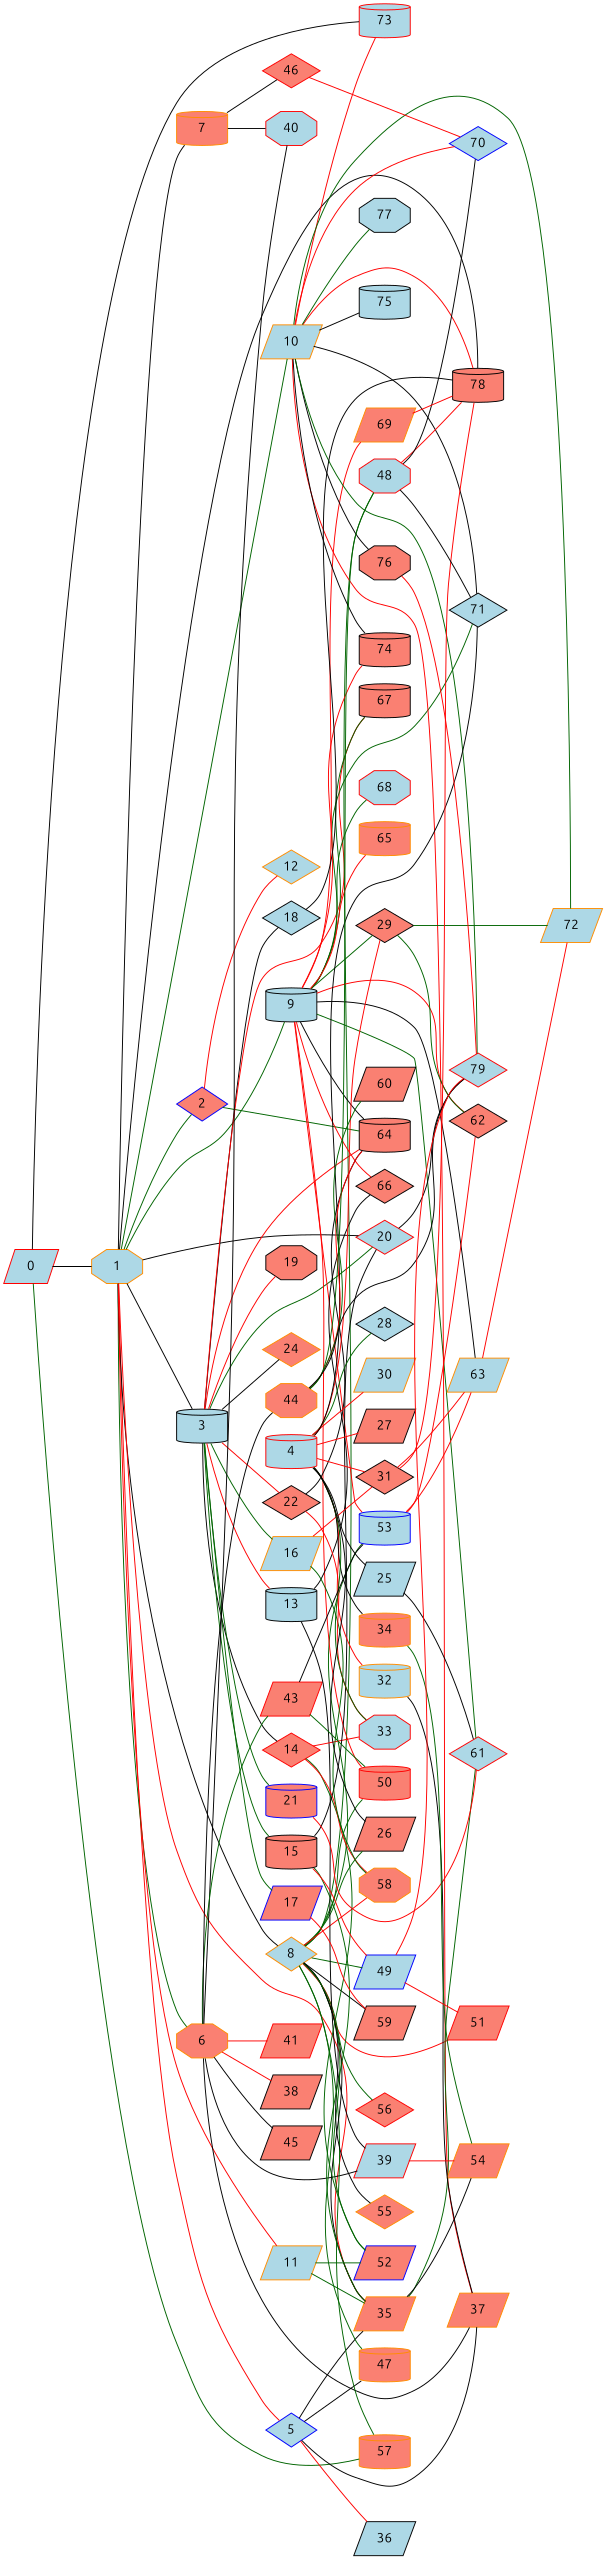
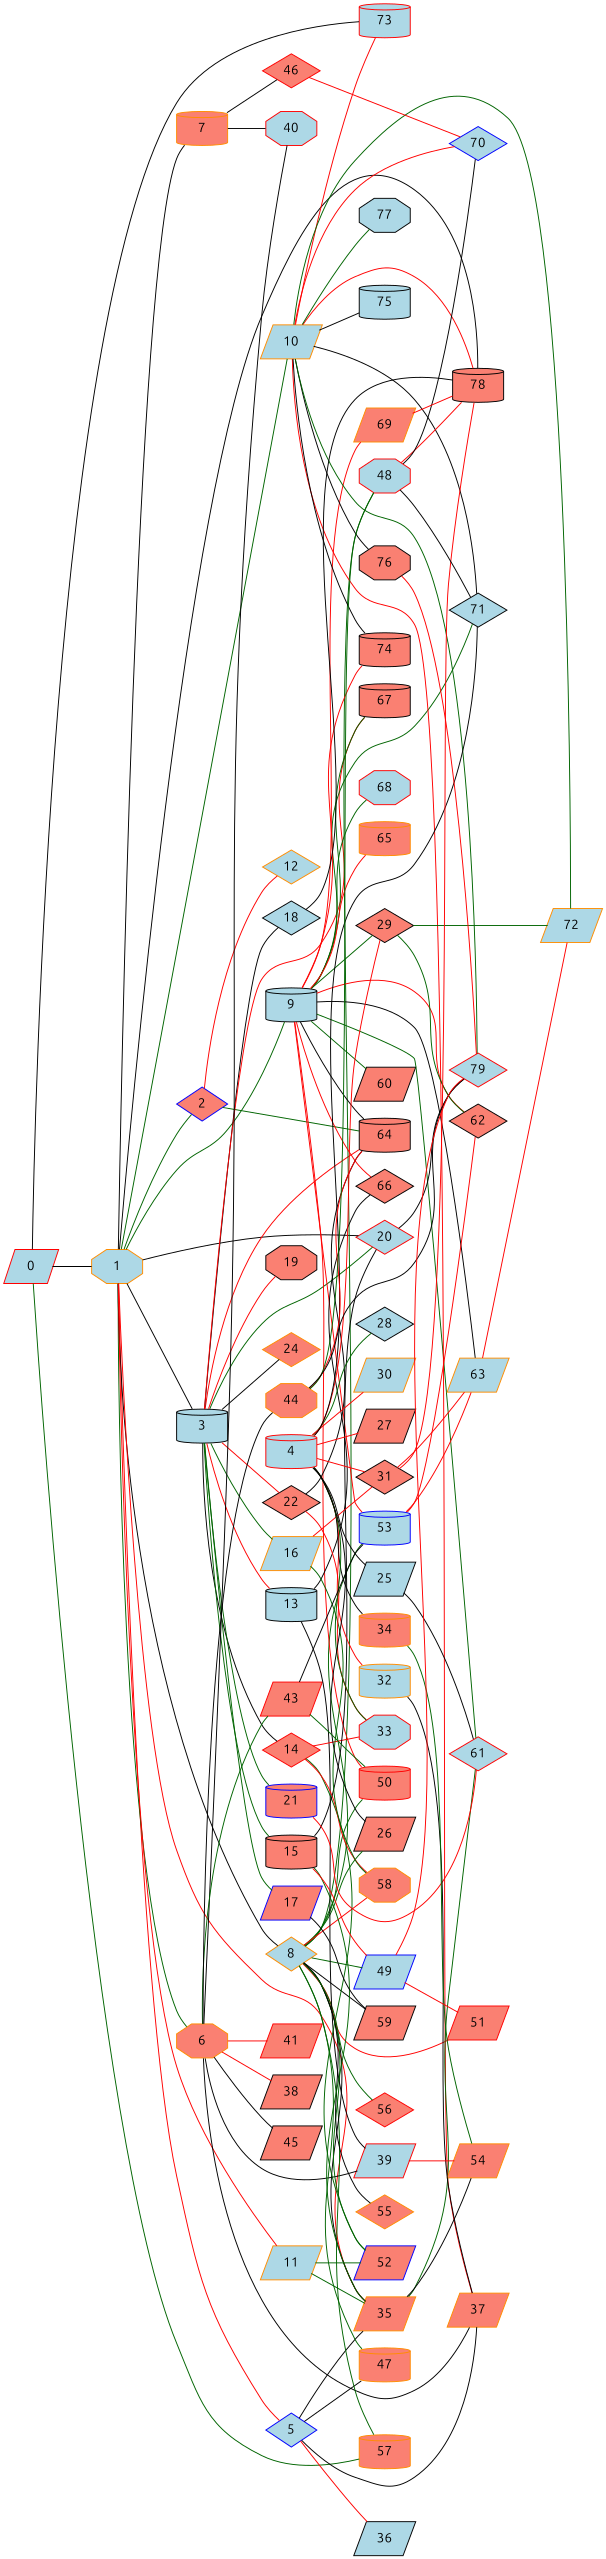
  graph {
    fontname=Ubuntu
    rankdir=LR
    node [color=black fillcolor=salmon fontname=Ubuntu shape=parallelogram style=filled]
    edge [color=red fontname=Ubuntu]
    0 [color=red fillcolor=lightblue]
    1 [color=darkorange fillcolor=lightblue shape=octagon]
    73 [color=red fillcolor=lightblue shape=cylinder]
    57 [color=darkorange shape=cylinder]
    2 [color=blue shape=diamond]
    3 [fillcolor=lightblue shape=cylinder]
    5 [color=blue fillcolor=lightblue shape=diamond]
    6 [color=darkorange shape=octagon]
    7 [color=darkorange shape=cylinder]
    8 [color=darkorange fillcolor=lightblue shape=diamond]
    9 [fillcolor=lightblue shape=cylinder]
    10 [color=darkorange fillcolor=lightblue]
    11 [color=darkorange fillcolor=lightblue]
    20 [color=red fillcolor=lightblue shape=diamond]
    35 [color=darkorange]
    78 [shape=cylinder]
    12 [color=darkorange fillcolor=lightblue shape=diamond]
    64 [shape=cylinder]
    13 [fillcolor=lightblue shape=cylinder]
    14 [color=red shape=diamond]
    15 [shape=cylinder]
    16 [color=darkorange fillcolor=lightblue]
    17 [color=blue]
    18 [fillcolor=lightblue shape=diamond]
    19 [shape=octagon]
    21 [color=blue shape=cylinder]
    22 [shape=diamond]
    24 [color=darkorange shape=diamond]
    67 [shape=cylinder]
    4 [color=red fillcolor=lightblue shape=cylinder]
    32 [color=darkorange fillcolor=lightblue shape=cylinder]
    34 [color=darkorange shape=cylinder]
    33 [color=red fillcolor=lightblue shape=octagon]
    25 [fillcolor=lightblue]
    26
    27
    28 [fillcolor=lightblue shape=diamond]
    29 [shape=diamond]
    30 [color=darkorange fillcolor=lightblue]
    31 [shape=diamond]
    71 [fillcolor=lightblue shape=diamond]
    36 [fillcolor=lightblue]
    37 [color=darkorange]
    47 [color=darkorange shape=cylinder]
    38
    39 [color=red fillcolor=lightblue]
    40 [color=red fillcolor=lightblue shape=octagon]
    41 [color=red]
    43 [color=red]
    44 [color=darkorange shape=octagon]
    45
    46 [color=red shape=diamond]
    48 [color=red fillcolor=lightblue shape=octagon]
    49 [color=blue fillcolor=lightblue]
    50 [color=red shape=cylinder]
    51 [color=red]
    52 [color=blue]
    53 [color=blue fillcolor=lightblue shape=cylinder]
    55 [color=darkorange shape=diamond]
    56 [color=red shape=diamond]
    58 [color=darkorange shape=octagon]
    59
    66 [shape=diamond]
    68 [color=red fillcolor=lightblue shape=octagon]
    69 [color=darkorange]
    65 [color=darkorange shape=cylinder]
    60
    61 [color=red fillcolor=lightblue shape=diamond]
    62 [shape=diamond]
    63 [color=darkorange fillcolor=lightblue]
    74 [shape=cylinder]
    70 [color=blue fillcolor=lightblue shape=diamond]
    72 [color=darkorange fillcolor=lightblue]
    75 [fillcolor=lightblue shape=cylinder]
    76 [shape=octagon]
    77 [fillcolor=lightblue shape=octagon]
    79 [color=red fillcolor=lightblue shape=diamond]
    54 [color=darkorange]
    0 -- 1 [color=black]
    0 -- 73 [color=black]
    0 -- 57 [color=darkgreen]
    1 -- 2 [color=darkgreen]
    1 -- 3 [color=black]
    1 -- 5
    1 -- 6 [color=darkgreen]
    1 -- 7 [color=black]
    1 -- 8 [color=black]
    1 -- 9 [color=darkgreen]
    1 -- 10 [color=darkgreen]
    1 -- 11
    1 -- 20 [color=black]
    1 -- 35
    1 -- 78 [color=black]
    2 -- 12
    2 -- 64 [color=darkgreen]
    3 -- 20 [color=darkgreen]
    3 -- 64
    3 -- 13
    3 -- 14 [color=black]
    3 -- 15 [color=darkgreen]
    3 -- 16 [color=darkgreen]
    3 -- 17 [color=darkgreen]
    3 -- 18 [color=black]
    3 -- 19
    3 -- 21 [color=darkgreen]
    3 -- 22
    3 -- 24 [color=black]
    3 -- 67
    5 -- 35 [color=black]
    5 -- 36
    5 -- 37 [color=black]
    5 -- 47 [color=black]
    6 -- 37 [color=black]
    6 -- 38
    6 -- 39 [color=black]
    6 -- 40 [color=black]
    6 -- 41
    6 -- 43 [color=darkgreen]
    6 -- 44 [color=black]
    6 -- 45 [color=black]
    7 -- 40 [color=black]
    7 -- 46 [color=black]
    8 -- 57 [color=darkgreen]
    8 -- 35 [color=black]
    8 -- 26 [color=darkgreen]
    8 -- 47 [color=darkgreen]
    8 -- 48 [color=darkgreen]
    8 -- 49 [color=darkgreen]
    8 -- 50 [color=darkgreen]
    8 -- 51
    8 -- 52 [color=darkgreen]
    8 -- 53 [color=darkgreen]
    8 -- 55 [color=black]
    8 -- 56 [color=darkgreen]
    8 -- 58
    8 -- 59 [color=black]
    9 -- 64 [color=black]
    9 -- 67 [color=darkgreen]
    9 -- 29 [color=darkgreen]
    9 -- 71 [color=darkgreen]
    9 -- 50
    9 -- 53
    9 -- 66
    9 -- 68 [color=darkgreen]
    9 -- 69
    9 -- 65
-   44 -- 60 [color=darkgreen]
+   9 -- 60 [color=darkgreen]
    9 -- 61 [color=darkgreen]
    9 -- 62
    9 -- 63 [color=black]
    9 -- 74
    10 -- 73
    10 -- 78
    10 -- 71 [color=black]
    10 -- 37
    10 -- 74 [color=black]
    10 -- 70
    10 -- 72 [color=darkgreen]
    10 -- 75 [color=black]
    10 -- 76 [color=black]
    10 -- 77 [color=darkgreen]
    10 -- 79 [color=darkgreen]
    11 -- 35 [color=darkgreen]
    11 -- 52 [color=darkgreen]
    20 -- 79 [color=black]
    35 -- 61 [color=darkgreen]
    35 -- 54 [color=black]
    13 -- 39 [color=black]
    13 -- 66 [color=black]
    14 -- 33
    14 -- 52 [color=darkgreen]
    14 -- 58
    15 -- 20 [color=black]
    15 -- 35 [color=darkgreen]
    15 -- 49
    16 -- 31
    16 -- 58 [color=darkgreen]
-   17 -- 59
+   17 -- 59 [color=black]
    18 -- 78 [color=black]
    21 -- 61
    22 -- 64 [color=black]
    22 -- 33
    4 -- 32
    4 -- 34 [color=black]
    4 -- 33 [color=darkgreen]
    4 -- 25 [color=black]
    4 -- 26 [color=black]
    4 -- 27
    4 -- 28 [color=darkgreen]
    4 -- 29
    4 -- 30
    4 -- 31
    4 -- 71 [color=black]
    32 -- 37 [color=black]
    34 -- 54 [color=darkgreen]
    25 -- 61 [color=black]
    29 -- 62 [color=darkgreen]
    29 -- 72 [color=darkgreen]
    31 -- 78
    31 -- 63
    39 -- 54
    43 -- 50 [color=darkgreen]
    43 -- 53 [color=black]
    44 -- 64
    44 -- 48 [color=darkgreen]
    44 -- 79 [color=black]
    46 -- 70
    48 -- 78
    48 -- 71 [color=black]
    48 -- 70 [color=black]
    49 -- 51
    49 -- 79
    53 -- 62
    53 -- 63
    69 -- 78
    63 -- 72
    76 -- 79
  }
